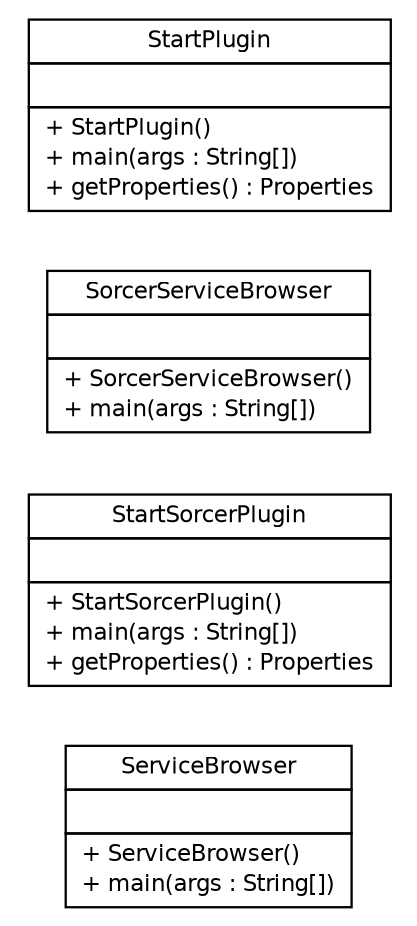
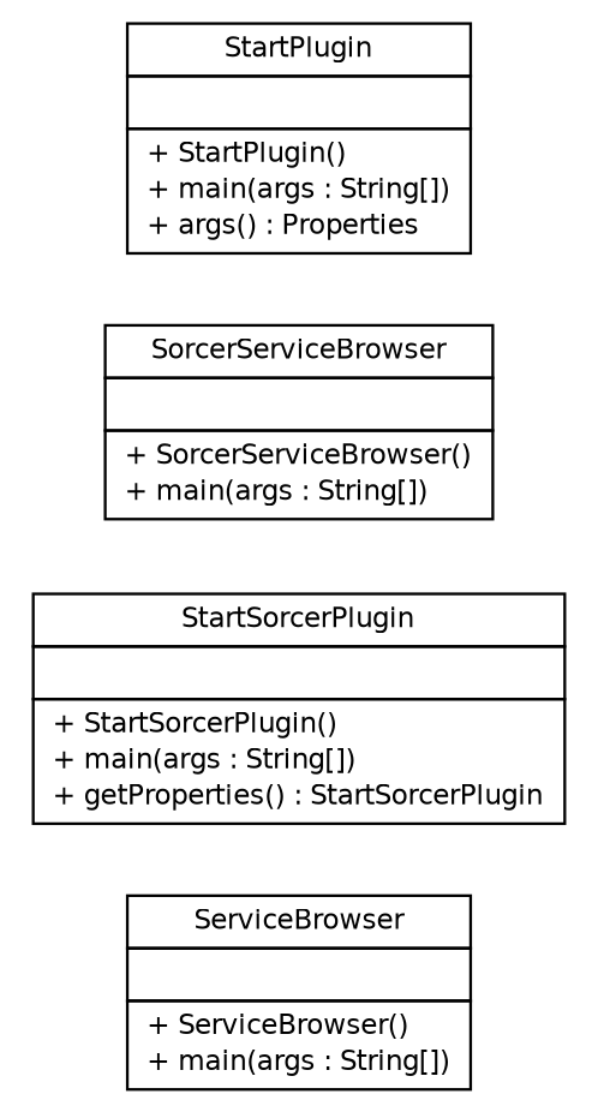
  digraph {
    nodesep=0.25
    ranksep=0.5
    rankdir=LR
    node [fontcolor=black fontname=Helvetica fontsize=10.0 shape=plaintext]
    n1 [label=<<table title="sorcer.ssb.ServiceBrowser" border="0" cellborder="1" cellspacing="0" cellpadding="2" port="p" href="./ServiceBrowser.html"> 		<tr><td><table border="0" cellspacing="0" cellpadding="1"> <tr><td align="center" balign="center"> ServiceBrowser </td></tr> 		</table></td></tr> 		<tr><td><table border="0" cellspacing="0" cellpadding="1"> <tr><td align="left" balign="left">  </td></tr> 		</table></td></tr> 		<tr><td><table border="0" cellspacing="0" cellpadding="1"> <tr><td align="left" balign="left"> + ServiceBrowser() </td></tr> <tr><td align="left" balign="left"> + main(args : String[]) </td></tr> 		</table></td></tr> 		</table>>]
-   n2 [label=<<table title="sorcer.ssb.StartSorcerPlugin" border="0" cellborder="1" cellspacing="0" cellpadding="2" port="p" href="./StartSorcerPlugin.html"> 		<tr><td><table border="0" cellspacing="0" cellpadding="1"> <tr><td align="center" balign="center"> StartSorcerPlugin </td></tr> 		</table></td></tr> 		<tr><td><table border="0" cellspacing="0" cellpadding="1"> <tr><td align="left" balign="left">  </td></tr> 		</table></td></tr> 		<tr><td><table border="0" cellspacing="0" cellpadding="1"> <tr><td align="left" balign="left"> + StartSorcerPlugin() </td></tr> <tr><td align="left" balign="left"> + main(args : String[]) </td></tr> <tr><td align="left" balign="left"> + getProperties() : Properties </td></tr> 		</table></td></tr> 		</table>>]
+   n2 [label=<<table title="sorcer.ssb.StartSorcerPlugin" border="0" cellborder="1" cellspacing="0" cellpadding="2" port="p" href="./StartSorcerPlugin.html"> 		<tr><td><table border="0" cellspacing="0" cellpadding="1"> <tr><td align="center" balign="center"> StartSorcerPlugin </td></tr> 		</table></td></tr> 		<tr><td><table border="0" cellspacing="0" cellpadding="1"> <tr><td align="left" balign="left">  </td></tr> 		</table></td></tr> 		<tr><td><table border="0" cellspacing="0" cellpadding="1"> <tr><td align="left" balign="left"> + StartSorcerPlugin() </td></tr> <tr><td align="left" balign="left"> + main(args : String[]) </td></tr> <tr><td align="left" balign="left"> + getProperties() : StartSorcerPlugin </td></tr> 		</table></td></tr> 		</table>>]
    n3 [label=<<table title="sorcer.ssb.SorcerServiceBrowser" border="0" cellborder="1" cellspacing="0" cellpadding="2" port="p" href="./SorcerServiceBrowser.html"> 		<tr><td><table border="0" cellspacing="0" cellpadding="1"> <tr><td align="center" balign="center"> SorcerServiceBrowser </td></tr> 		</table></td></tr> 		<tr><td><table border="0" cellspacing="0" cellpadding="1"> <tr><td align="left" balign="left">  </td></tr> 		</table></td></tr> 		<tr><td><table border="0" cellspacing="0" cellpadding="1"> <tr><td align="left" balign="left"> + SorcerServiceBrowser() </td></tr> <tr><td align="left" balign="left"> + main(args : String[]) </td></tr> 		</table></td></tr> 		</table>>]
-   n4 [label=<<table title="sorcer.ssb.StartPlugin" border="0" cellborder="1" cellspacing="0" cellpadding="2" port="p" href="./StartPlugin.html"> 		<tr><td><table border="0" cellspacing="0" cellpadding="1"> <tr><td align="center" balign="center"> StartPlugin </td></tr> 		</table></td></tr> 		<tr><td><table border="0" cellspacing="0" cellpadding="1"> <tr><td align="left" balign="left">  </td></tr> 		</table></td></tr> 		<tr><td><table border="0" cellspacing="0" cellpadding="1"> <tr><td align="left" balign="left"> + StartPlugin() </td></tr> <tr><td align="left" balign="left"> + main(args : String[]) </td></tr> <tr><td align="left" balign="left"> + getProperties() : Properties </td></tr> 		</table></td></tr> 		</table>>]
+   n4 [label=<<table title="sorcer.ssb.StartPlugin" border="0" cellborder="1" cellspacing="0" cellpadding="2" port="p" href="./StartPlugin.html"> 		<tr><td><table border="0" cellspacing="0" cellpadding="1"> <tr><td align="center" balign="center"> StartPlugin </td></tr> 		</table></td></tr> 		<tr><td><table border="0" cellspacing="0" cellpadding="1"> <tr><td align="left" balign="left">  </td></tr> 		</table></td></tr> 		<tr><td><table border="0" cellspacing="0" cellpadding="1"> <tr><td align="left" balign="left"> + StartPlugin() </td></tr> <tr><td align="left" balign="left"> + main(args : String[]) </td></tr> <tr><td align="left" balign="left"> + args() : Properties </td></tr> 		</table></td></tr> 		</table>>]
  }
